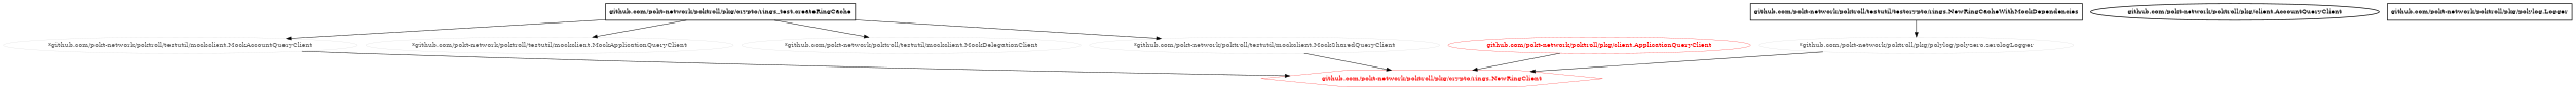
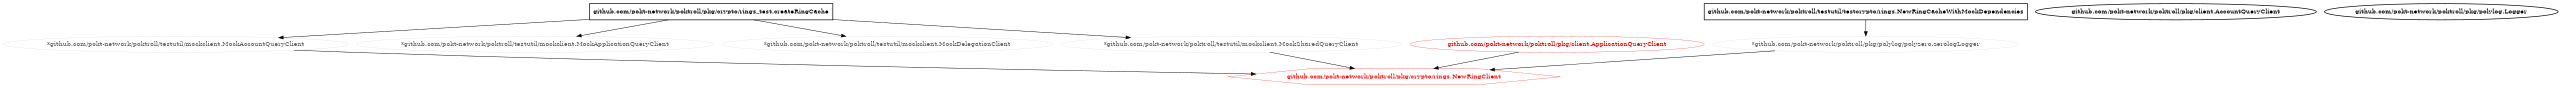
  digraph {
    node [color=lightgrey fontcolor=dimgrey penwidth=0.5]
    "*github.com/pokt-network/poktroll/pkg/polylog/polyzero.zerologLogger"
    "github.com/pokt-network/poktroll/pkg/crypto/rings.NewRingClient" [color=red fontcolor=red shape=hexagon]
    "*github.com/pokt-network/poktroll/testutil/mockclient.MockAccountQueryClient"
    "*github.com/pokt-network/poktroll/testutil/mockclient.MockApplicationQueryClient"
    "*github.com/pokt-network/poktroll/testutil/mockclient.MockDelegationClient"
    "*github.com/pokt-network/poktroll/testutil/mockclient.MockSharedQueryClient"
    "github.com/pokt-network/poktroll/pkg/client.AccountQueryClient" [color=black fontcolor=black penwidth=1.5]
    "github.com/pokt-network/poktroll/pkg/client.ApplicationQueryClient" [color=red fontcolor=red]
    "github.com/pokt-network/poktroll/pkg/crypto/rings_test.createRingCache" [color=black fontcolor=black penwidth=1.5 shape=box]
-   "github.com/pokt-network/poktroll/pkg/polylog.Logger" [color=black fontcolor=black penwidth=1.5 shape=box]
+   "github.com/pokt-network/poktroll/pkg/polylog.Logger" [color=black fontcolor=black penwidth=1.5]
    "github.com/pokt-network/poktroll/testutil/testcrypto/rings.NewRingCacheWithMockDependencies" [color=black fontcolor=black penwidth=1.5 shape=box]
    "*github.com/pokt-network/poktroll/pkg/polylog/polyzero.zerologLogger" -> "github.com/pokt-network/poktroll/pkg/crypto/rings.NewRingClient"
    "*github.com/pokt-network/poktroll/testutil/mockclient.MockAccountQueryClient" -> "github.com/pokt-network/poktroll/pkg/crypto/rings.NewRingClient"
    "*github.com/pokt-network/poktroll/testutil/mockclient.MockSharedQueryClient" -> "github.com/pokt-network/poktroll/pkg/crypto/rings.NewRingClient"
    "github.com/pokt-network/poktroll/pkg/client.ApplicationQueryClient" -> "github.com/pokt-network/poktroll/pkg/crypto/rings.NewRingClient"
    "github.com/pokt-network/poktroll/pkg/crypto/rings_test.createRingCache" -> "*github.com/pokt-network/poktroll/testutil/mockclient.MockAccountQueryClient"
    "github.com/pokt-network/poktroll/pkg/crypto/rings_test.createRingCache" -> "*github.com/pokt-network/poktroll/testutil/mockclient.MockApplicationQueryClient"
    "github.com/pokt-network/poktroll/pkg/crypto/rings_test.createRingCache" -> "*github.com/pokt-network/poktroll/testutil/mockclient.MockDelegationClient"
    "github.com/pokt-network/poktroll/pkg/crypto/rings_test.createRingCache" -> "*github.com/pokt-network/poktroll/testutil/mockclient.MockSharedQueryClient"
    "github.com/pokt-network/poktroll/testutil/testcrypto/rings.NewRingCacheWithMockDependencies" -> "*github.com/pokt-network/poktroll/pkg/polylog/polyzero.zerologLogger"
  }
